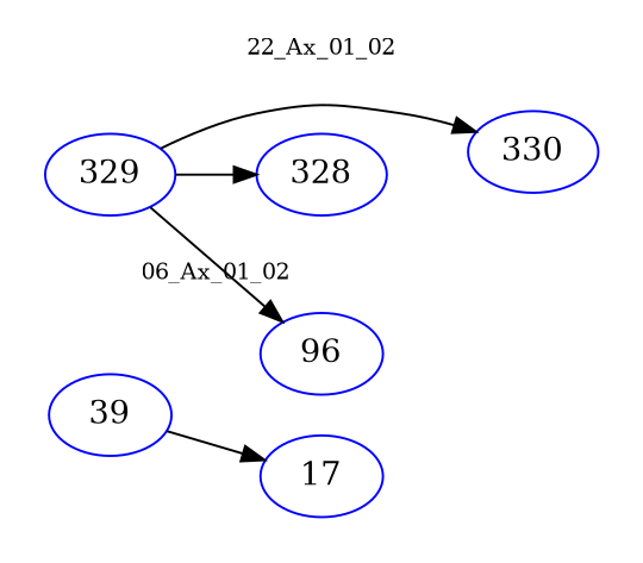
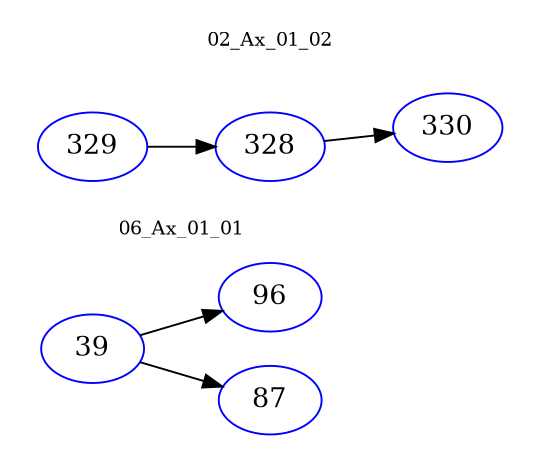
  digraph {
    rankdir=LR
    node [color=blue]
    edge [color=black]
    n1 [label=329]
    n2 [label=328]
    n3 [label=330]
    n4 [label=39]
-   n5 [label=17]
+   n5 [label=87]
    n6 [label=96]
    subgraph cluster_1 {
      color=white
      fontsize=10
-     label="22_Ax_01_02"
+     label="02_Ax_01_02"
      n1
      n2
      n3
    }
    subgraph cluster_2 {
      color=white
      fontsize=10
-     label="06_Ax_01_02"
+     label="06_Ax_01_01"
      n4
      n5
      n6
    }
    n1 -> n2
-   n1 -> n3
+   n2 -> n3
    n4 -> n5
-   n1 -> n6
+   n4 -> n6
  }
